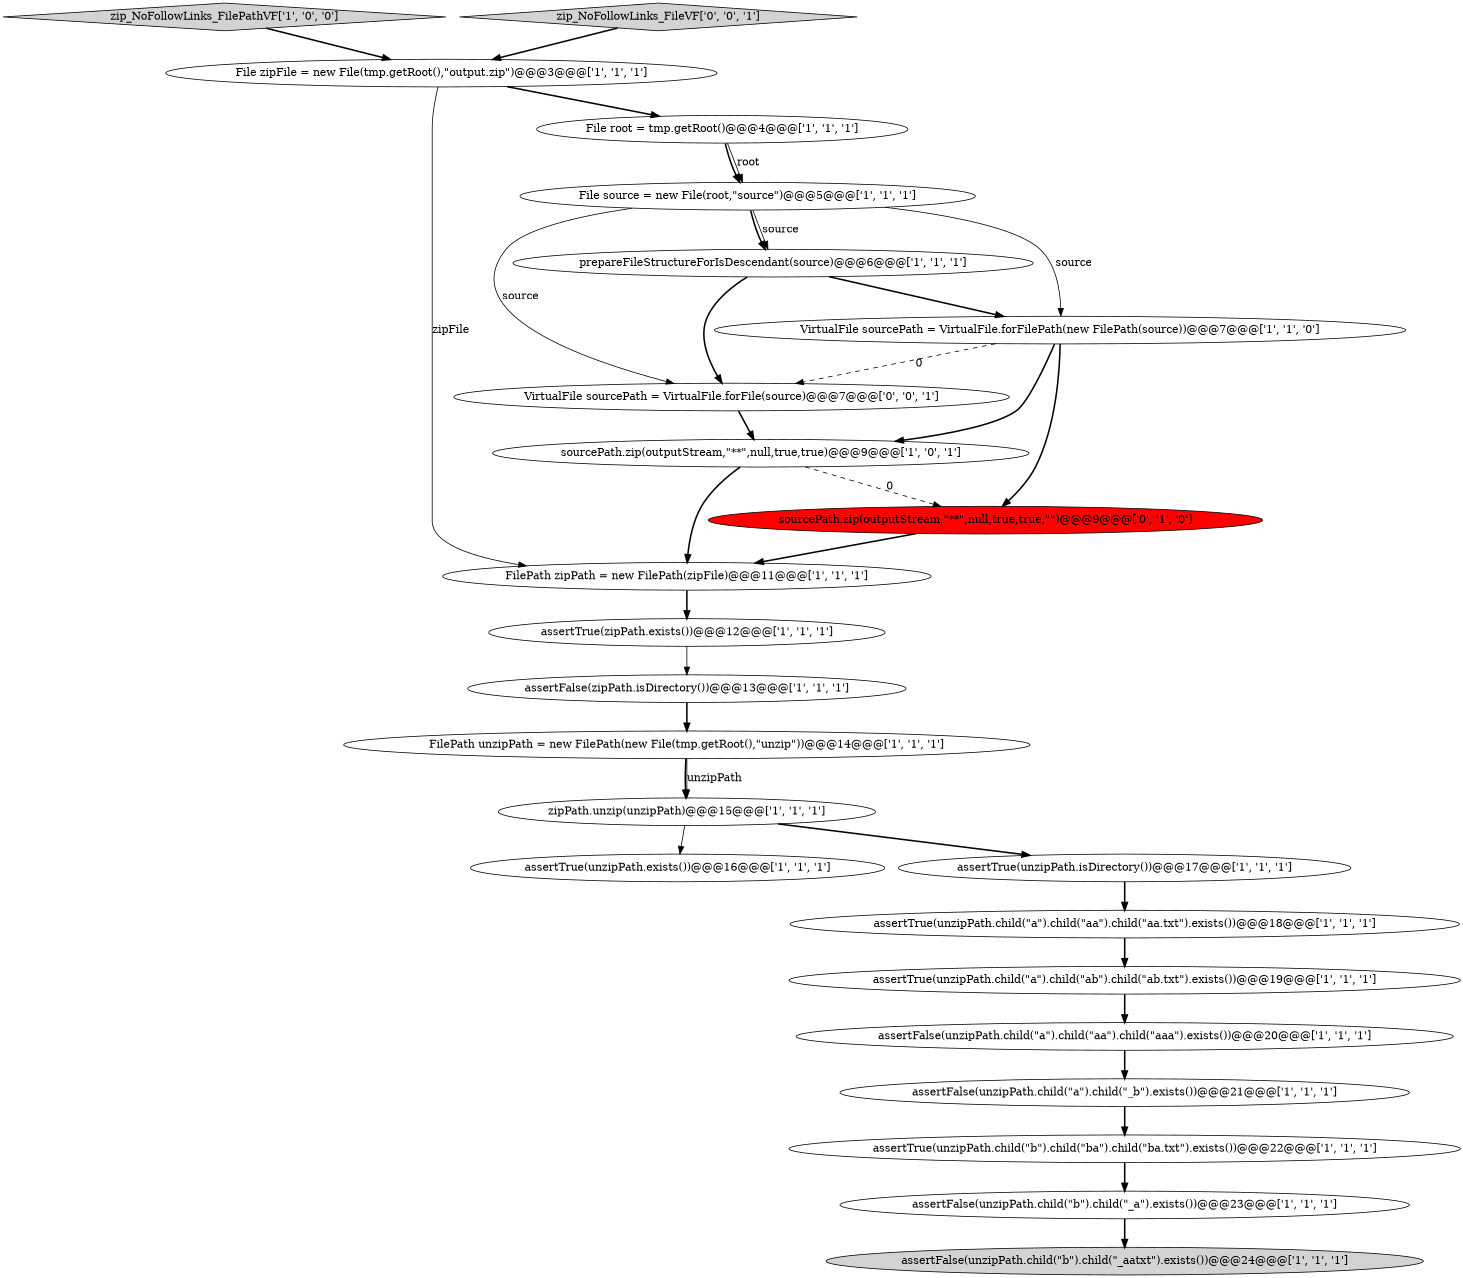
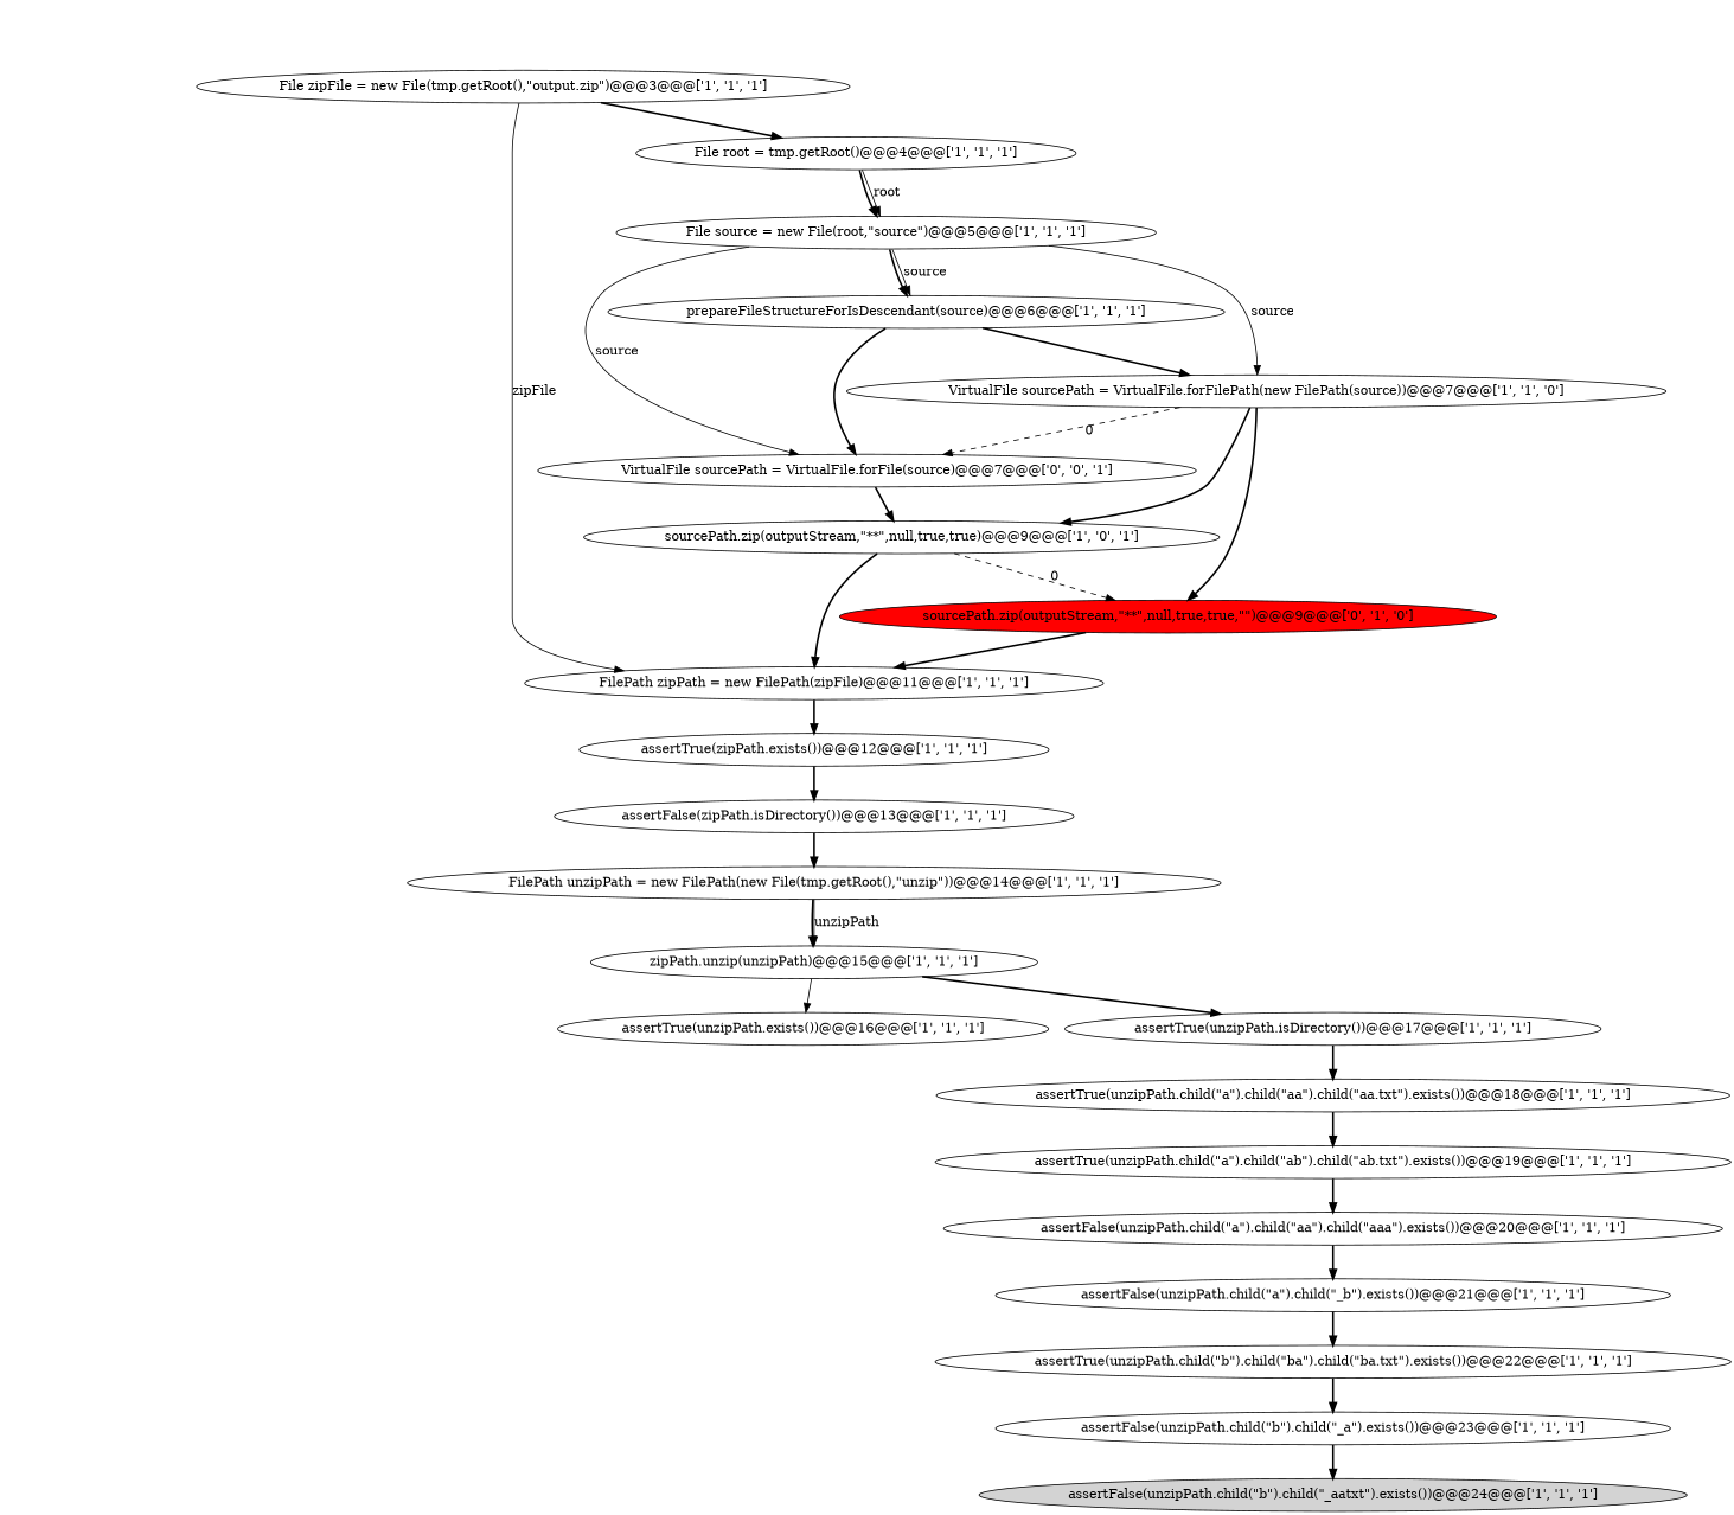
  digraph {
    node [fillcolor=white shape=ellipse style=filled]
    edge [style=bold]
    n1 [label="File source = new File(root,\"source\")@@@5@@@['1', '1', '1']"]
    n2 [label="VirtualFile sourcePath = VirtualFile.forFilePath(new FilePath(source))@@@7@@@['1', '1', '0']"]
    n3 [label="VirtualFile sourcePath = VirtualFile.forFile(source)@@@7@@@['0', '0', '1']"]
    n4 [label="prepareFileStructureForIsDescendant(source)@@@6@@@['1', '1', '1']"]
    n5 [label="sourcePath.zip(outputStream,\"**\",null,true,true)@@@9@@@['1', '0', '1']"]
    n6 [fillcolor=red label="sourcePath.zip(outputStream,\"**\",null,true,true,\"\")@@@9@@@['0', '1', '0']"]
    n7 [label="assertTrue(zipPath.exists())@@@12@@@['1', '1', '1']"]
    n8 [label="assertFalse(zipPath.isDirectory())@@@13@@@['1', '1', '1']"]
    n9 [label="FilePath unzipPath = new FilePath(new File(tmp.getRoot(),\"unzip\"))@@@14@@@['1', '1', '1']"]
-   n10 [fillcolor=lightgray label="zip_NoFollowLinks_FilePathVF['1', '0', '0']" shape=diamond]
    n11 [label="File zipFile = new File(tmp.getRoot(),\"output.zip\")@@@3@@@['1', '1', '1']"]
    n12 [label="FilePath zipPath = new FilePath(zipFile)@@@11@@@['1', '1', '1']"]
    n13 [label="File root = tmp.getRoot()@@@4@@@['1', '1', '1']"]
    n14 [label="zipPath.unzip(unzipPath)@@@15@@@['1', '1', '1']"]
    n15 [label="assertTrue(unzipPath.exists())@@@16@@@['1', '1', '1']"]
    n16 [label="assertTrue(unzipPath.isDirectory())@@@17@@@['1', '1', '1']"]
    n17 [label="assertTrue(unzipPath.child(\"a\").child(\"aa\").child(\"aa.txt\").exists())@@@18@@@['1', '1', '1']"]
    n18 [label="assertTrue(unzipPath.child(\"a\").child(\"ab\").child(\"ab.txt\").exists())@@@19@@@['1', '1', '1']"]
-   n19 [fillcolor=lightgray label="zip_NoFollowLinks_FileVF['0', '0', '1']" shape=diamond]
    n20 [label="assertFalse(unzipPath.child(\"a\").child(\"aa\").child(\"aaa\").exists())@@@20@@@['1', '1', '1']"]
    n21 [label="assertFalse(unzipPath.child(\"a\").child(\"_b\").exists())@@@21@@@['1', '1', '1']"]
    n22 [label="assertTrue(unzipPath.child(\"b\").child(\"ba\").child(\"ba.txt\").exists())@@@22@@@['1', '1', '1']"]
    n23 [label="assertFalse(unzipPath.child(\"b\").child(\"_a\").exists())@@@23@@@['1', '1', '1']"]
    n24 [fillcolor=lightgray label="assertFalse(unzipPath.child(\"b\").child(\"_aatxt\").exists())@@@24@@@['1', '1', '1']"]
    n1 -> n2 [label=source style=solid]
    n1 -> n3 [label=source style=solid]
    n1 -> n4 [label=source style=solid]
    n1 -> n4
    n2 -> n3 [label=0 style=dashed]
    n2 -> n5
    n2 -> n6
    n3 -> n5
    n4 -> n2
    n4 -> n3
    n5 -> n6 [label=0 style=dashed]
    n5 -> n12
    n6 -> n12
-   n7 -> n8 [style=solid]
+   n7 -> n8
    n8 -> n9
    n9 -> n14
    n9 -> n14 [label=unzipPath style=solid]
-   n10 -> n11
    n11 -> n12 [label=zipFile style=solid]
    n11 -> n13
    n12 -> n7
    n13 -> n1
    n13 -> n1 [label=root style=solid]
    n14 -> n15 [style=solid]
    n14 -> n16
    n16 -> n17
    n17 -> n18
    n18 -> n20
-   n19 -> n11
    n20 -> n21
    n21 -> n22
    n22 -> n23
    n23 -> n24
  }
